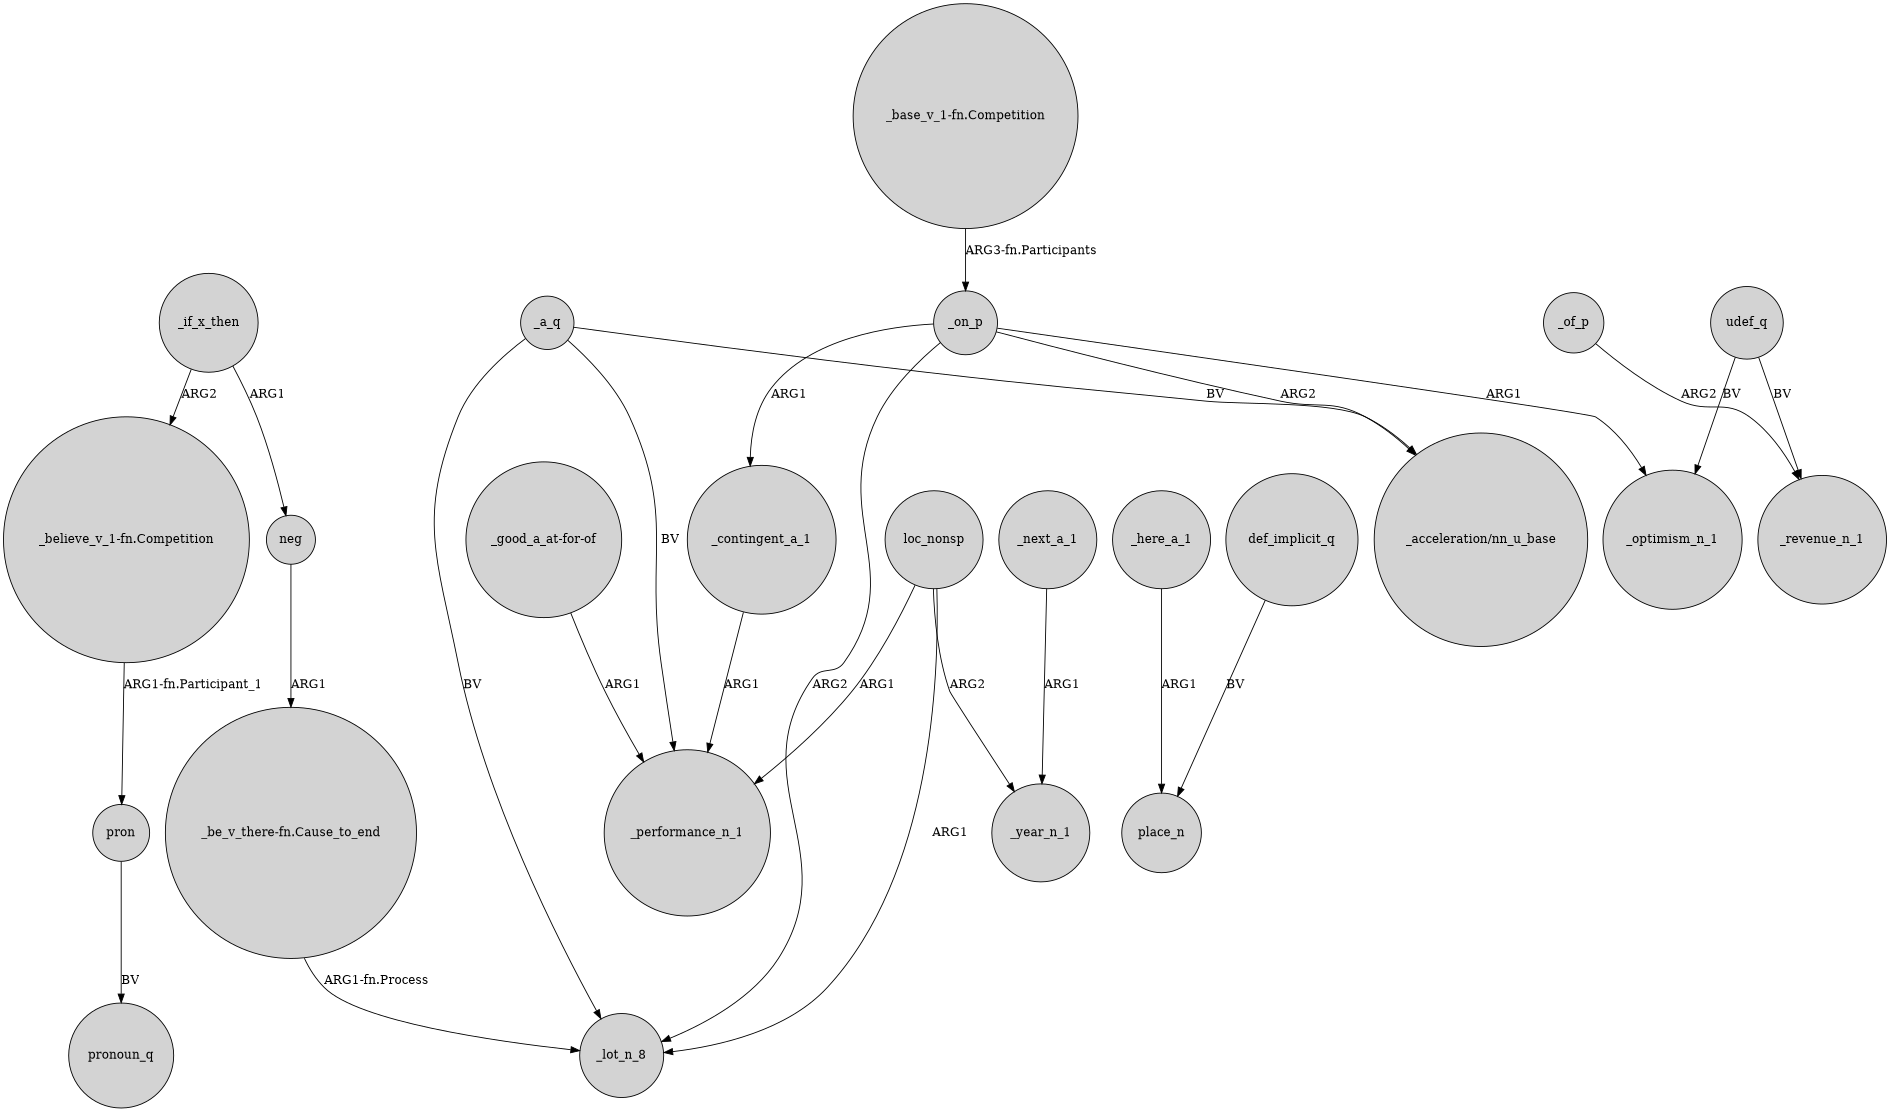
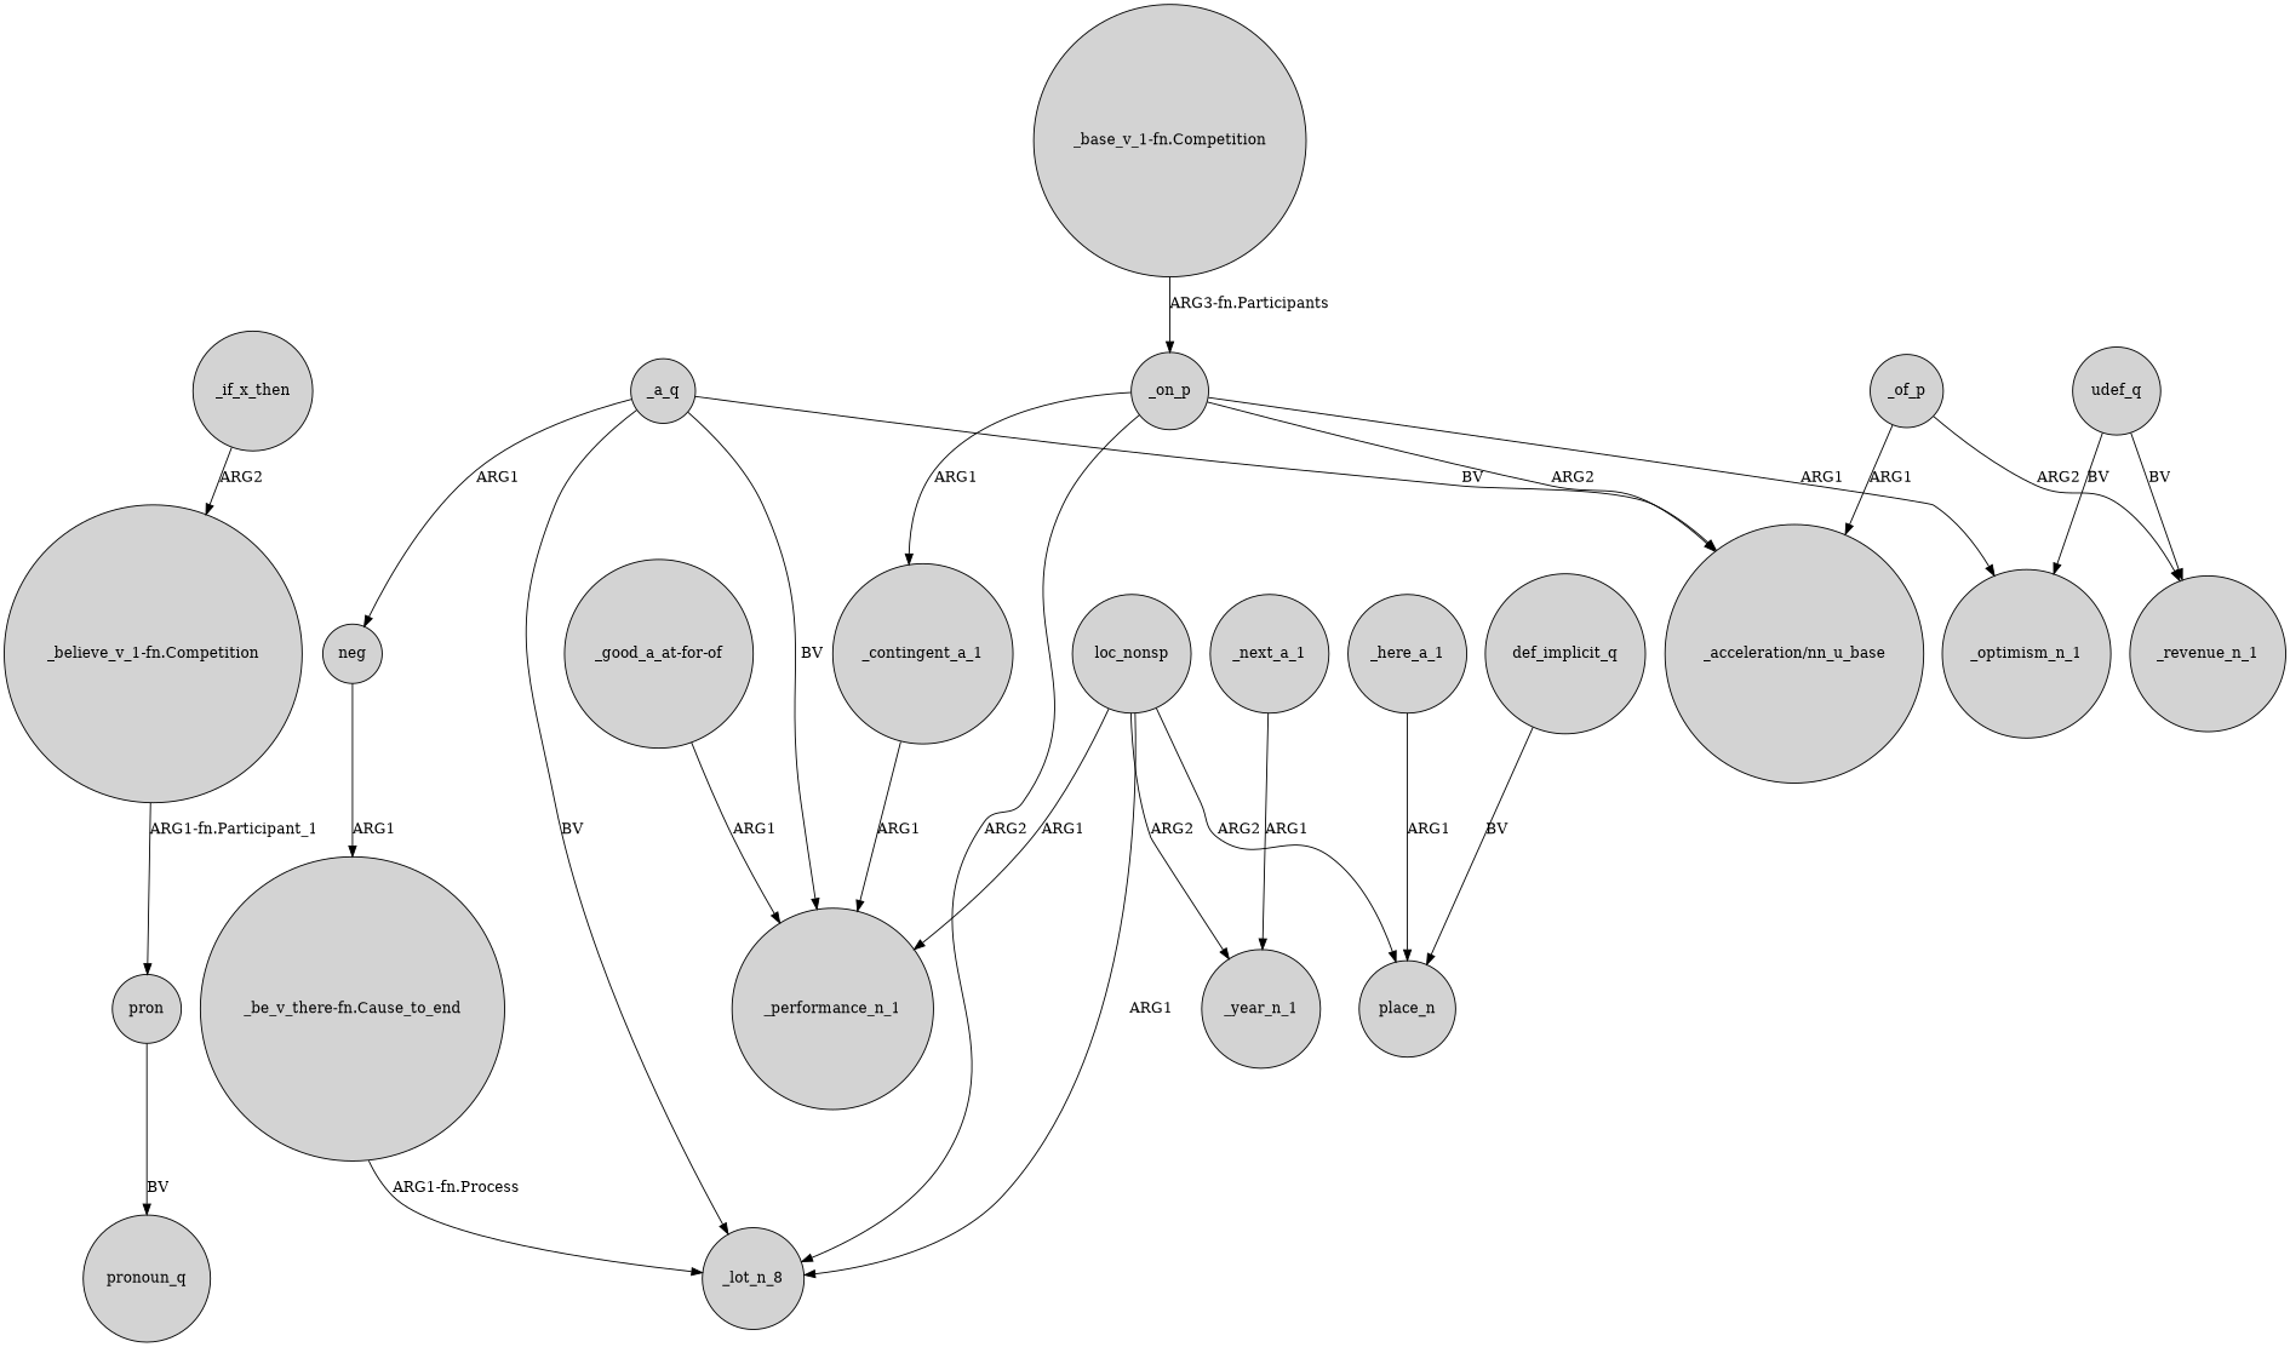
  digraph {
    node [shape=circle style=filled]
    n1 [label=_lot_n_8]
    "_be_v_there-fn.Cause_to_end"
    _on_p
    _contingent_a_1
    n5 [label="_acceleration/nn_u_base"]
    _optimism_n_1
    _performance_n_1
    _a_q
    def_implicit_q
    place_n
    "_believe_v_1-fn.Competition"
    pron
    pronoun_q
    _if_x_then
    neg
    _here_a_1
    loc_nonsp
    _year_n_1
    udef_q
    _revenue_n_1
    "_good_a_at-for-of"
    _of_p
    "_base_v_1-fn.Competition"
    _next_a_1
    "_be_v_there-fn.Cause_to_end" -> n1 [label="ARG1-fn.Process"]
    _on_p -> n1 [label=ARG2]
    _on_p -> _contingent_a_1 [label=ARG1]
    _on_p -> n5 [label=ARG2]
    _on_p -> _optimism_n_1 [label=ARG1]
    _contingent_a_1 -> _performance_n_1 [label=ARG1]
    _a_q -> n1 [label=BV]
    _a_q -> n5 [label=BV]
    _a_q -> _performance_n_1 [label=BV]
    def_implicit_q -> place_n [label=BV]
    "_believe_v_1-fn.Competition" -> pron [label="ARG1-fn.Participant_1"]
    pron -> pronoun_q [label=BV]
    _if_x_then -> "_believe_v_1-fn.Competition" [label=ARG2]
-   _if_x_then -> neg [label=ARG1]
+   _a_q -> neg [label=ARG1]
    neg -> "_be_v_there-fn.Cause_to_end" [label=ARG1]
    _here_a_1 -> place_n [label=ARG1]
    loc_nonsp -> n1 [label=ARG1]
    loc_nonsp -> _performance_n_1 [label=ARG1]
+   loc_nonsp -> place_n [label=ARG2]
    loc_nonsp -> _year_n_1 [label=ARG2]
    udef_q -> _optimism_n_1 [label=BV]
    udef_q -> _revenue_n_1 [label=BV]
    "_good_a_at-for-of" -> _performance_n_1 [label=ARG1]
+   _of_p -> n5 [label=ARG1]
    _of_p -> _revenue_n_1 [label=ARG2]
    "_base_v_1-fn.Competition" -> _on_p [label="ARG3-fn.Participants"]
    _next_a_1 -> _year_n_1 [label=ARG1]
  }
